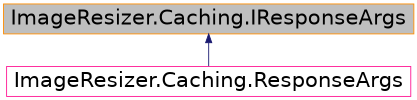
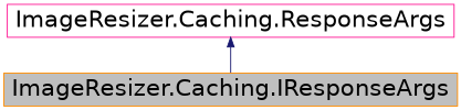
  digraph {
    node [fontname=Helvetica fontsize=24 shape=record style=filled]
    n1 [color=darkorange fillcolor=grey75 fontcolor=black height=0.2 label="ImageResizer.Caching.IResponseArgs" width=0.4]
    n2 [color=deeppink fillcolor=white height=0.2 label="ImageResizer.Caching.ResponseArgs" width=0.4]
-   n1 -> n2 [color=midnightblue dir=back fontname=Helvetica fontsize=24 labelfontname=Helvetica labelfontsize=24 style=solid]
+   n2 -> n1 [color=midnightblue dir=back fontname=Helvetica fontsize=24 labelfontname=Helvetica labelfontsize=24 style=solid]
  }
